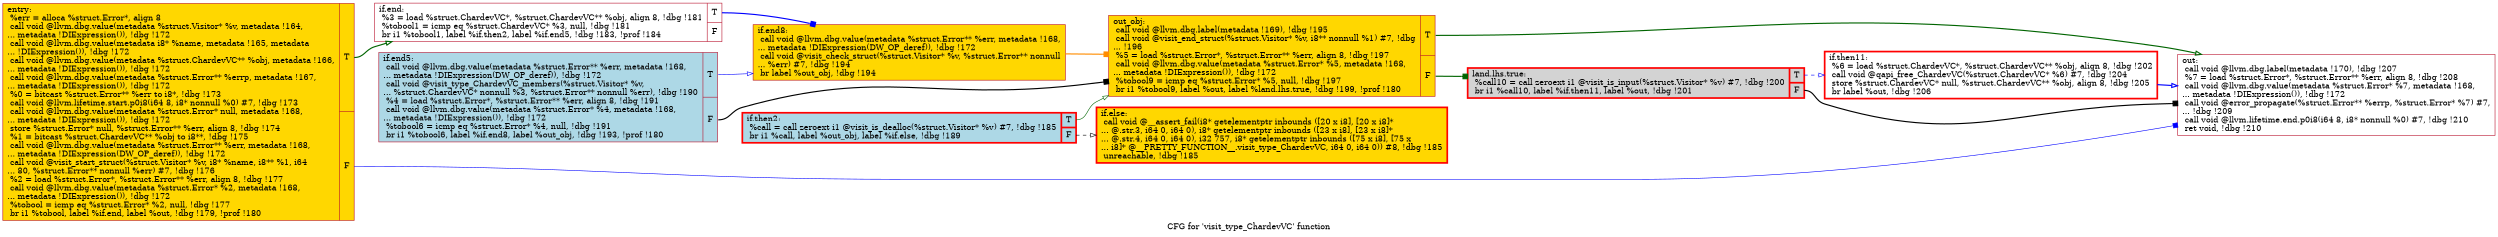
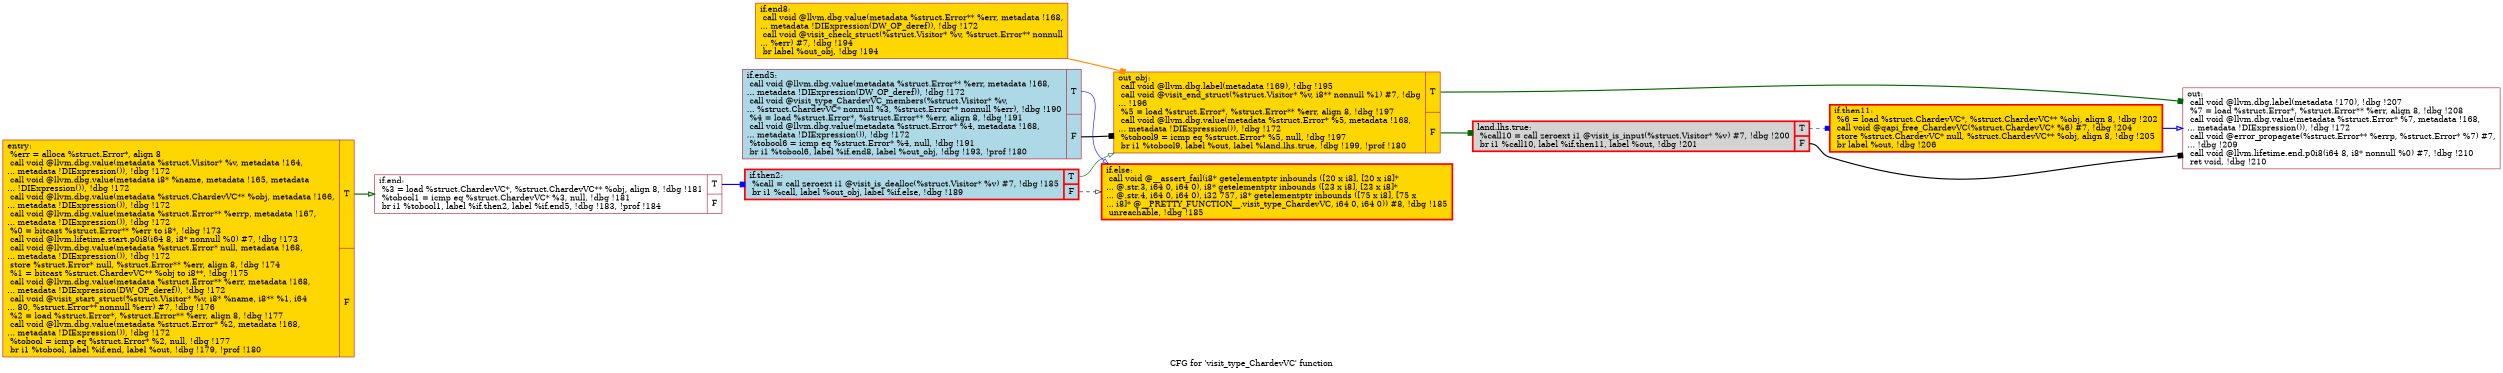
  digraph {
    label="CFG for 'visit_type_ChardevVC' function"
    rankdir=LR
    node [color="#b70d28ff" fillcolor=gold shape=record style=filled]
    edge [arrowhead=box color=blue style=bold tailport=s0]
    n1 [label="{entry:\l  %err = alloca %struct.Error*, align 8\l  call void @llvm.dbg.value(metadata %struct.Visitor* %v, metadata !164,\l... metadata !DIExpression()), !dbg !172\l  call void @llvm.dbg.value(metadata i8* %name, metadata !165, metadata\l... !DIExpression()), !dbg !172\l  call void @llvm.dbg.value(metadata %struct.ChardevVC** %obj, metadata !166,\l... metadata !DIExpression()), !dbg !172\l  call void @llvm.dbg.value(metadata %struct.Error** %errp, metadata !167,\l... metadata !DIExpression()), !dbg !172\l  %0 = bitcast %struct.Error** %err to i8*, !dbg !173\l  call void @llvm.lifetime.start.p0i8(i64 8, i8* nonnull %0) #7, !dbg !173\l  call void @llvm.dbg.value(metadata %struct.Error* null, metadata !168,\l... metadata !DIExpression()), !dbg !172\l  store %struct.Error* null, %struct.Error** %err, align 8, !dbg !174\l  %1 = bitcast %struct.ChardevVC** %obj to i8**, !dbg !175\l  call void @llvm.dbg.value(metadata %struct.Error** %err, metadata !168,\l... metadata !DIExpression(DW_OP_deref)), !dbg !172\l  call void @visit_start_struct(%struct.Visitor* %v, i8* %name, i8** %1, i64\l... 80, %struct.Error** nonnull %err) #7, !dbg !176\l  %2 = load %struct.Error*, %struct.Error** %err, align 8, !dbg !177\l  call void @llvm.dbg.value(metadata %struct.Error* %2, metadata !168,\l... metadata !DIExpression()), !dbg !172\l  %tobool = icmp eq %struct.Error* %2, null, !dbg !177\l  br i1 %tobool, label %if.end, label %out, !dbg !179, !prof !180\l|{<s0>T|<s1>F}}"]
    n2 [fillcolor=white label="{if.end:                                           \l  %3 = load %struct.ChardevVC*, %struct.ChardevVC** %obj, align 8, !dbg !181\l  %tobool1 = icmp eq %struct.ChardevVC* %3, null, !dbg !181\l  br i1 %tobool1, label %if.then2, label %if.end5, !dbg !183, !prof !184\l|{<s0>T|<s1>F}}"]
    n3 [fillcolor=white label="{out:                                              \l  call void @llvm.dbg.label(metadata !170), !dbg !207\l  %7 = load %struct.Error*, %struct.Error** %err, align 8, !dbg !208\l  call void @llvm.dbg.value(metadata %struct.Error* %7, metadata !168,\l... metadata !DIExpression()), !dbg !172\l  call void @error_propagate(%struct.Error** %errp, %struct.Error* %7) #7,\l... !dbg !209\l  call void @llvm.lifetime.end.p0i8(i64 8, i8* nonnull %0) #7, !dbg !210\l  ret void, !dbg !210\l}"]
    n4 [color=red fillcolor=lightblue label="{if.then2:                                         \l  %call = call zeroext i1 @visit_is_dealloc(%struct.Visitor* %v) #7, !dbg !185\l  br i1 %call, label %out_obj, label %if.else, !dbg !189\l|{<s0>T|<s1>F}}" penwidth=3.0]
    n5 [label="{out_obj:                                          \l  call void @llvm.dbg.label(metadata !169), !dbg !195\l  call void @visit_end_struct(%struct.Visitor* %v, i8** nonnull %1) #7, !dbg\l... !196\l  %5 = load %struct.Error*, %struct.Error** %err, align 8, !dbg !197\l  call void @llvm.dbg.value(metadata %struct.Error* %5, metadata !168,\l... metadata !DIExpression()), !dbg !172\l  %tobool9 = icmp eq %struct.Error* %5, null, !dbg !197\l  br i1 %tobool9, label %out, label %land.lhs.true, !dbg !199, !prof !180\l|{<s0>T|<s1>F}}"]
    n6 [color=red label="{if.else:                                          \l  call void @__assert_fail(i8* getelementptr inbounds ([20 x i8], [20 x i8]*\l... @.str.3, i64 0, i64 0), i8* getelementptr inbounds ([23 x i8], [23 x i8]*\l... @.str.4, i64 0, i64 0), i32 757, i8* getelementptr inbounds ([75 x i8], [75 x\l... i8]* @__PRETTY_FUNCTION__.visit_type_ChardevVC, i64 0, i64 0)) #8, !dbg !185\l  unreachable, !dbg !185\l}" penwidth=3.0]
    n7 [fillcolor=lightblue label="{if.end5:                                          \l  call void @llvm.dbg.value(metadata %struct.Error** %err, metadata !168,\l... metadata !DIExpression(DW_OP_deref)), !dbg !172\l  call void @visit_type_ChardevVC_members(%struct.Visitor* %v,\l... %struct.ChardevVC* nonnull %3, %struct.Error** nonnull %err), !dbg !190\l  %4 = load %struct.Error*, %struct.Error** %err, align 8, !dbg !191\l  call void @llvm.dbg.value(metadata %struct.Error* %4, metadata !168,\l... metadata !DIExpression()), !dbg !172\l  %tobool6 = icmp eq %struct.Error* %4, null, !dbg !191\l  br i1 %tobool6, label %if.end8, label %out_obj, !dbg !193, !prof !180\l|{<s0>T|<s1>F}}"]
    n8 [label="{if.end8:                                          \l  call void @llvm.dbg.value(metadata %struct.Error** %err, metadata !168,\l... metadata !DIExpression(DW_OP_deref)), !dbg !172\l  call void @visit_check_struct(%struct.Visitor* %v, %struct.Error** nonnull\l... %err) #7, !dbg !194\l  br label %out_obj, !dbg !194\l}"]
    n9 [color=red fillcolor=lightgrey label="{land.lhs.true:                                    \l  %call10 = call zeroext i1 @visit_is_input(%struct.Visitor* %v) #7, !dbg !200\l  br i1 %call10, label %if.then11, label %out, !dbg !201\l|{<s0>T|<s1>F}}" penwidth=3.0]
-   n10 [color=red fillcolor=white label="{if.then11:                                        \l  %6 = load %struct.ChardevVC*, %struct.ChardevVC** %obj, align 8, !dbg !202\l  call void @qapi_free_ChardevVC(%struct.ChardevVC* %6) #7, !dbg !204\l  store %struct.ChardevVC* null, %struct.ChardevVC** %obj, align 8, !dbg !205\l  br label %out, !dbg !206\l}" penwidth=3.0]
+   n10 [color=red label="{if.then11:                                        \l  %6 = load %struct.ChardevVC*, %struct.ChardevVC** %obj, align 8, !dbg !202\l  call void @qapi_free_ChardevVC(%struct.ChardevVC* %6) #7, !dbg !204\l  store %struct.ChardevVC* null, %struct.ChardevVC** %obj, align 8, !dbg !205\l  br label %out, !dbg !206\l}" penwidth=3.0]
    n1 -> n2 [arrowhead=onormal color=darkgreen]
-   n1 -> n3 [style=solid tailport=s1]
-   n2 -> n8
+   n2 -> n4
    n4 -> n5 [arrowhead=onormal color=darkgreen style=solid]
    n4 -> n6 [arrowhead=onormal color=black style=dashed tailport=s1]
-   n5 -> n3 [arrowhead=onormal color=darkgreen]
+   n5 -> n3 [color=darkgreen]
    n5 -> n9 [color=darkgreen tailport=s1]
    n7 -> n5 [color=black tailport=s1]
-   n7 -> n8 [arrowhead=onormal style=solid]
+   n7 -> n6 [arrowhead=onormal style=solid]
    n8 -> n5 [color=darkorange]
    n9 -> n3 [color=black tailport=s1]
-   n9 -> n10 [arrowhead=onormal style=dashed]
+   n9 -> n10 [style=dashed]
    n10 -> n3 [arrowhead=onormal]
  }
